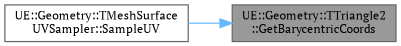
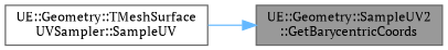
  digraph {
    rankdir=RL
    fontname="PT Serif"
    node [fontname="PT Serif" fontsize=10 shape=box style=filled]
-   n1 [color=gray40 fillcolor=grey60 fontcolor=black height=0.2 label="UE::Geometry::TTriangle2\l::GetBarycentricCoords" width=0.4]
+   n1 [color=gray40 fillcolor=grey60 fontcolor=black height=0.2 label="UE::Geometry::SampleUV2\l::GetBarycentricCoords" width=0.4]
    n2 [color=grey40 fillcolor=white height=0.2 label="UE::Geometry::TMeshSurface\lUVSampler::SampleUV" width=0.4]
    n1 -> n2 [color=steelblue1 dir=back fontname="PT Serif" fontsize=10 labelfontname=Helvetica labelfontsize=10 style=solid]
  }
